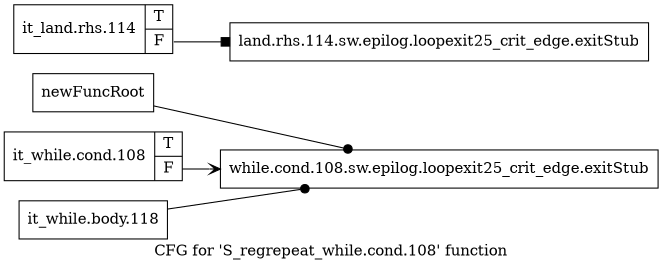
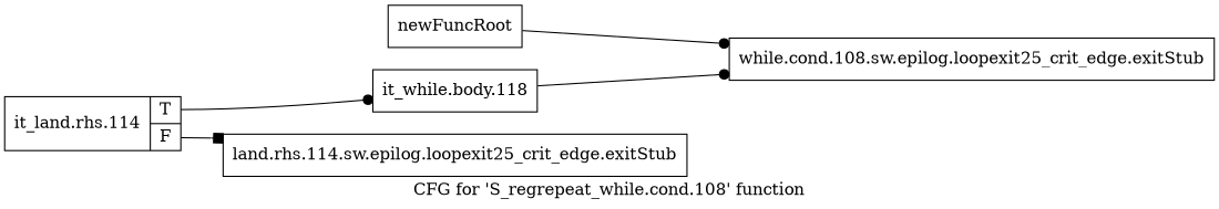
  digraph {
    label="CFG for 'S_regrepeat_while.cond.108' function"
    rankdir=LR
    node [shape=record]
    edge [arrowhead=dot]
    n1 [label="{newFuncRoot}"]
    n2 [label="{while.cond.108.sw.epilog.loopexit25_crit_edge.exitStub}"]
-   n3 [label="{it_while.cond.108|{<s0>T|<s1>F}}"]
    n4 [label="{it_land.rhs.114|{<s0>T|<s1>F}}"]
    n5 [label="{land.rhs.114.sw.epilog.loopexit25_crit_edge.exitStub}"]
    n6 [label="{it_while.body.118}"]
    n1 -> n2
-   n3 -> n2 [arrowhead=vee tailport=s1]
    n4 -> n5 [arrowhead=box tailport=s1]
+   n4 -> n6 [tailport=s0]
    n6 -> n2
  }
